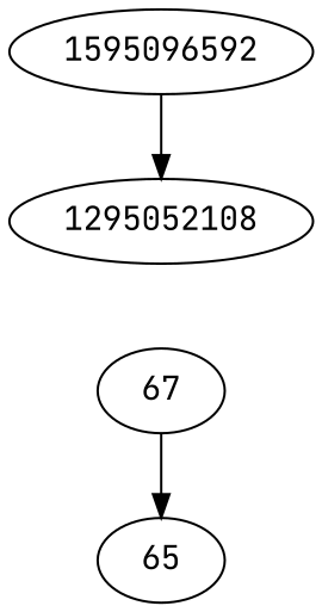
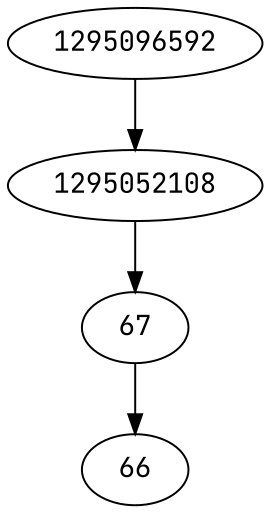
  strict digraph {
    fontname="JetBrains Mono"
    node [fontname="JetBrains Mono"]
    edge [fontname="JetBrains Mono"]
-   1295096592 [label=1595096592]
+   1295096592
    1295052108
    67
-   66 [label=65]
+   66
    1295096592 -> 1295052108
+   1295052108 -> 67
    67 -> 66
  }
